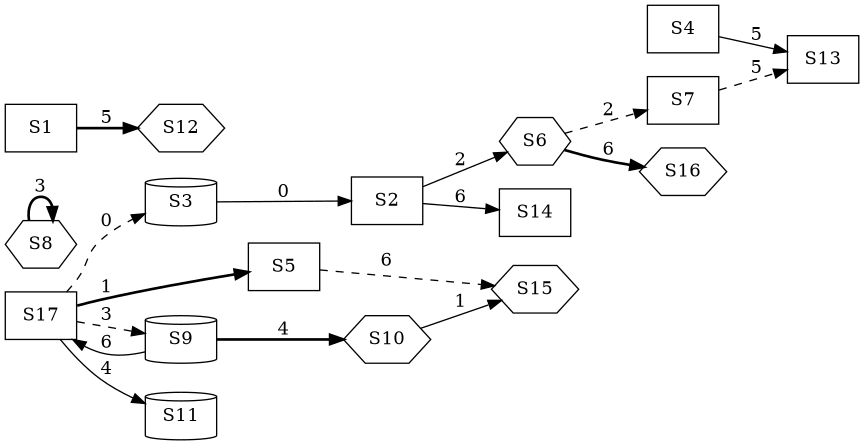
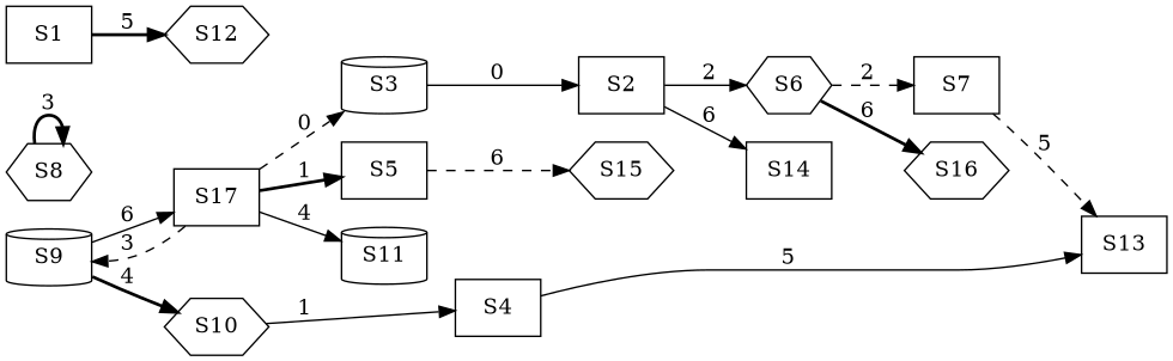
  strict digraph {
    rankdir=LR
    node [shape=box]
    edge [style=solid]
    S3 [shape=cylinder]
    S2
    S6 [shape=hexagon]
    S14
    S7
    S16 [shape=hexagon]
    S15 [shape=hexagon]
    S5
    S10 [shape=hexagon]
    S4
    S13
    S17
    S9 [shape=cylinder]
    S11 [shape=cylinder]
    S8 [shape=hexagon]
    S12 [shape=hexagon]
    S1
    S3 -> S2 [label=0]
    S2 -> S6 [label=2]
    S2 -> S14 [label=6]
    S6 -> S7 [label=2 style=dashed]
    S6 -> S16 [label=6 style=bold]
    S7 -> S13 [label=5 style=dashed]
    S5 -> S15 [label=6 style=dashed]
-   S10 -> S15 [label=1]
+   S10 -> S4 [label=1]
    S4 -> S13 [label=5]
    S17 -> S3 [label=0 style=dashed]
    S17 -> S5 [label=1 style=bold]
    S17 -> S9 [label=3 style=dashed]
    S17 -> S11 [label=4]
    S9 -> S10 [label=4 style=bold]
    S9 -> S17 [label=6]
    S8 -> S8 [label=3 style=bold]
    S1 -> S12 [label=5 style=bold]
  }
